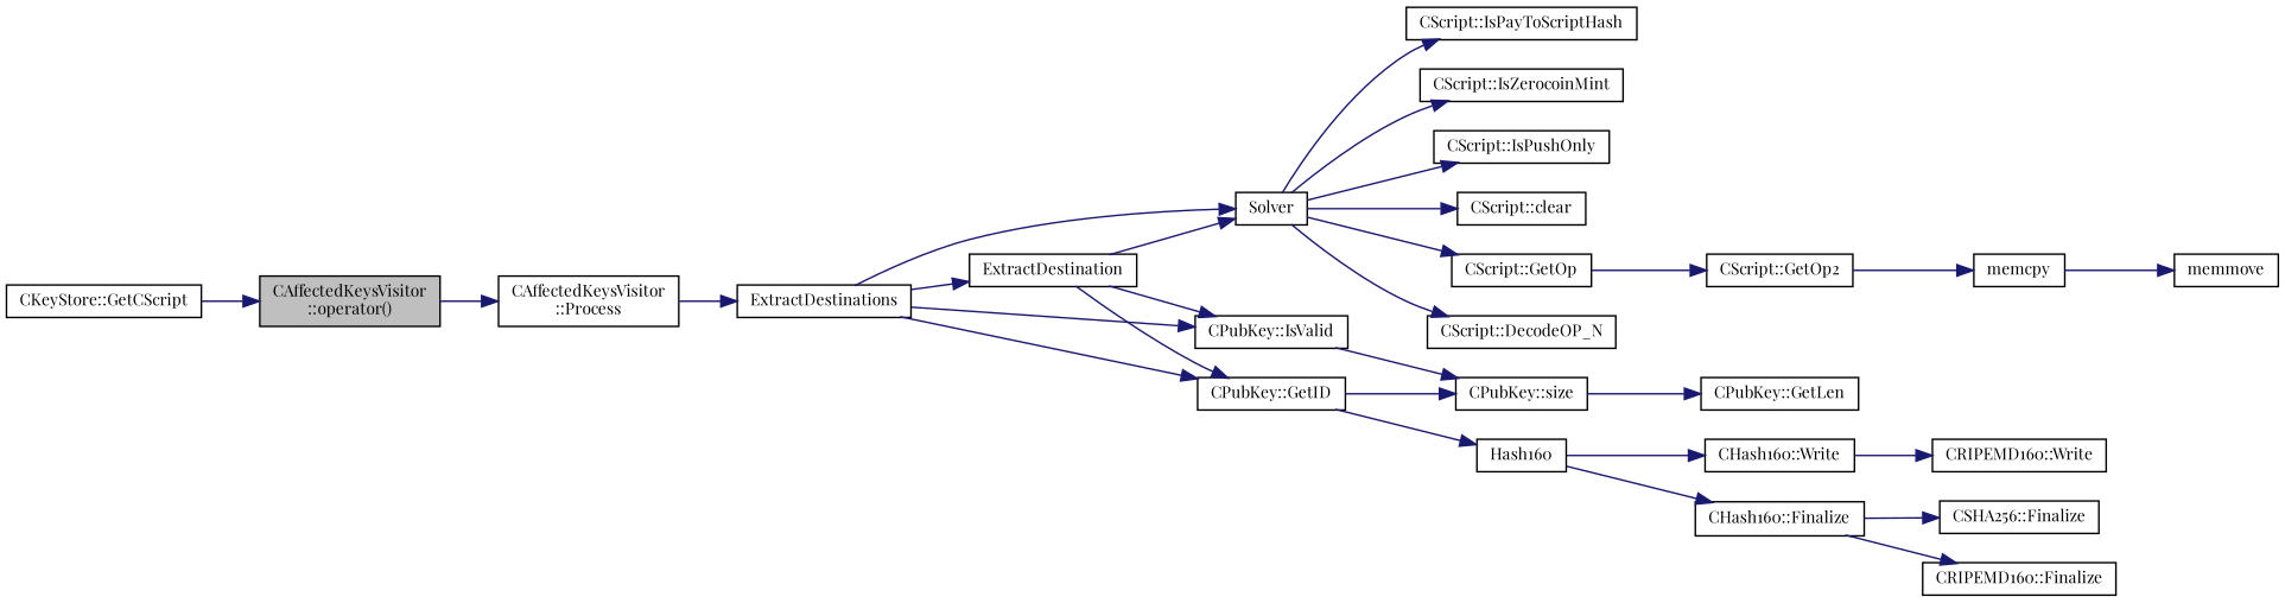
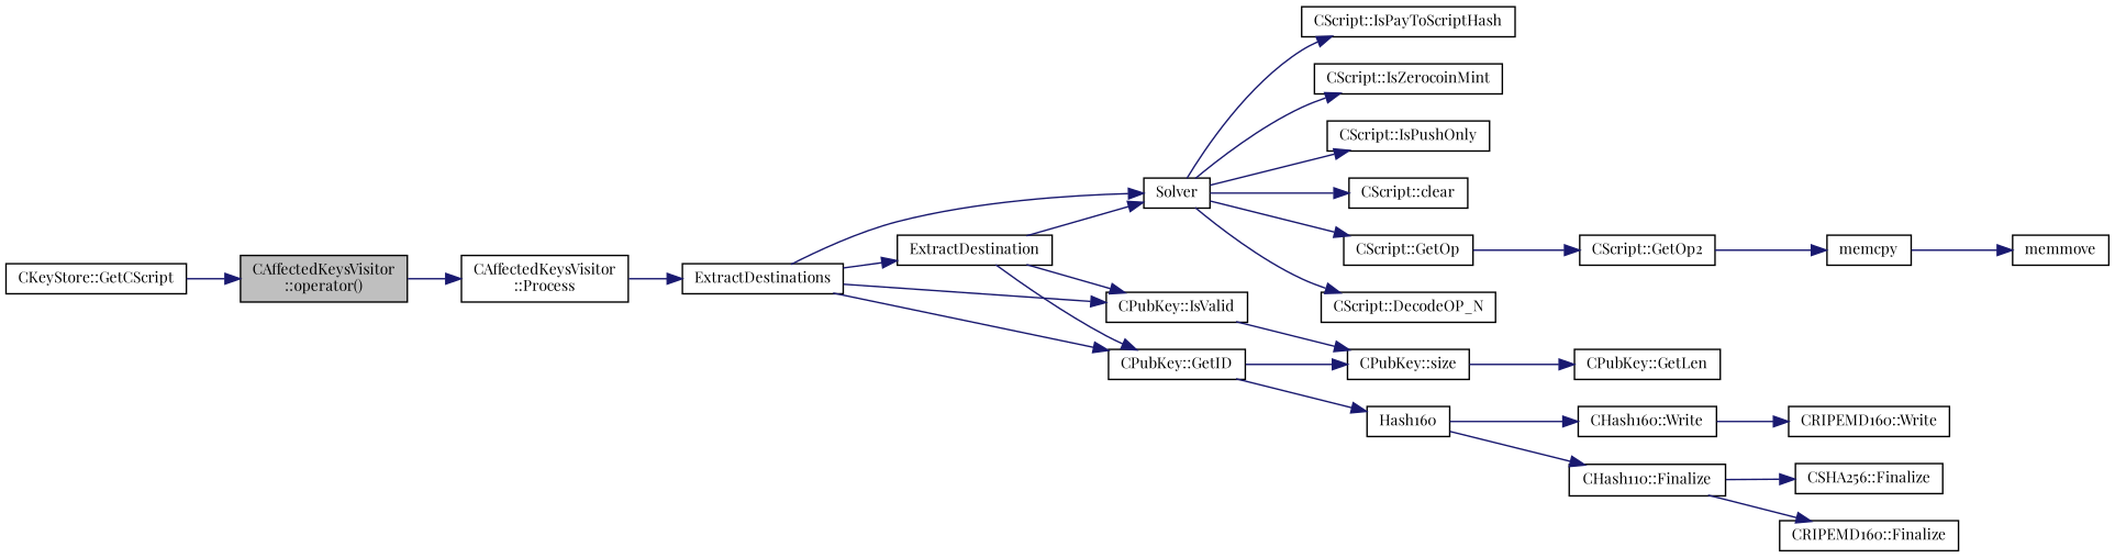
  digraph {
    fontname="Playfair Display"
    rankdir=LR
    node [color=black fillcolor=white fontname="Playfair Display" fontsize=10 shape=record style=filled]
    edge [color=midnightblue fontname="Playfair Display" fontsize=10 labelfontname=Helvetica labelfontsize=10 style=solid]
    n1 [fillcolor=grey75 fontcolor=black height=0.2 label="CAffectedKeysVisitor\l::operator()" width=0.4]
    n2 [height=0.2 label="CAffectedKeysVisitor\l::Process" width=0.4]
    n3 [height=0.2 label="CKeyStore::GetCScript" width=0.4]
    n4 [height=0.2 label=ExtractDestinations width=0.4]
    n5 [height=0.2 label=Solver width=0.4]
    n6 [height=0.2 label="CPubKey::IsValid" width=0.4]
    n7 [height=0.2 label="CPubKey::GetID" width=0.4]
    n8 [height=0.2 label=ExtractDestination width=0.4]
    n9 [height=0.2 label="CScript::IsPayToScriptHash" width=0.4]
    n10 [height=0.2 label="CScript::IsZerocoinMint" width=0.4]
    n11 [height=0.2 label="CScript::IsPushOnly" width=0.4]
    n12 [height=0.2 label="CScript::clear" width=0.4]
    n13 [height=0.2 label="CScript::GetOp" width=0.4]
    n14 [height=0.2 label="CScript::DecodeOP_N" width=0.4]
    n15 [height=0.2 label="CPubKey::size" width=0.4]
    n16 [height=0.2 label=Hash160 width=0.4]
    n17 [height=0.2 label="CScript::GetOp2" width=0.4]
    n18 [height=0.2 label=memcpy width=0.4]
    n19 [height=0.2 label=memmove width=0.4]
    n20 [height=0.2 label="CPubKey::GetLen" width=0.4]
    n21 [height=0.2 label="CHash160::Write" width=0.4]
-   n22 [height=0.2 label="CHash160::Finalize" width=0.4]
+   n22 [height=0.2 label="CHash110::Finalize" width=0.4]
    n23 [height=0.2 label="CRIPEMD160::Write" width=0.4]
    n24 [height=0.2 label="CSHA256::Finalize" width=0.4]
    n25 [height=0.2 label="CRIPEMD160::Finalize" width=0.4]
    n1 -> n2
    n2 -> n4
    n3 -> n1
    n4 -> n5
    n4 -> n6
    n4 -> n7
    n4 -> n8
    n5 -> n9
    n5 -> n10
    n5 -> n11
    n5 -> n12
    n5 -> n13
    n5 -> n14
    n6 -> n15
    n7 -> n15
    n7 -> n16
    n8 -> n5
    n8 -> n6
    n8 -> n7
    n13 -> n17
    n15 -> n20
    n16 -> n21
    n16 -> n22
    n17 -> n18
    n18 -> n19
    n21 -> n23
    n22 -> n24
    n22 -> n25
  }
